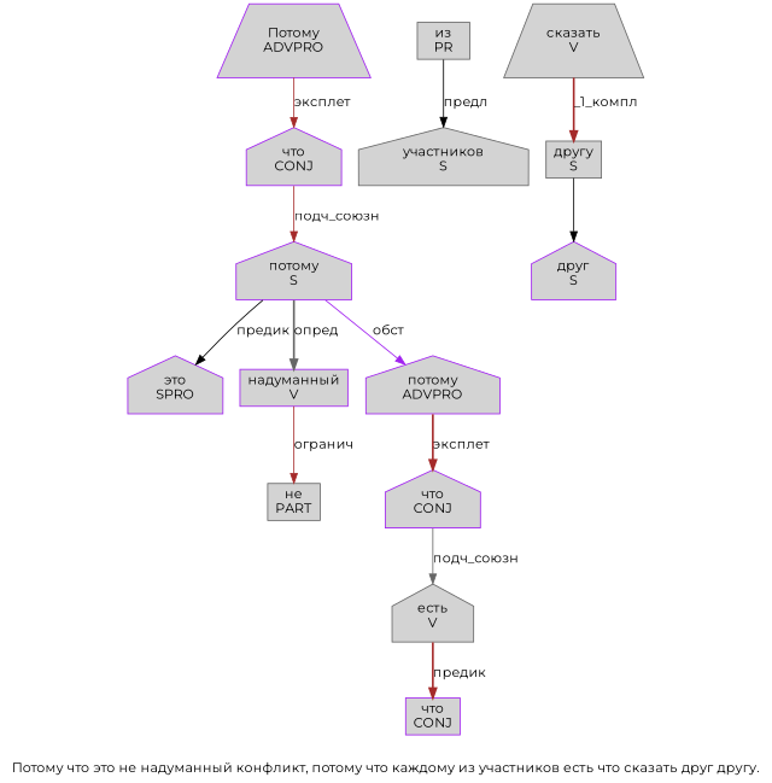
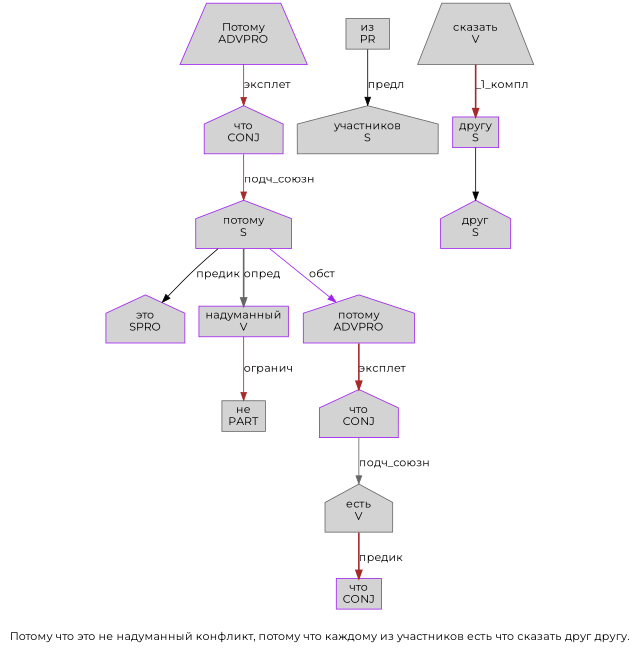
  digraph {
    fontname=Montserrat
    label="Потому что это не надуманный конфликт, потому что каждому из участников есть что сказать друг другу."
    node [color=purple fillcolor=lightgray fontname=Montserrat penwidth=1 shape=house style=filled]
    edge [color=brown fontname=Montserrat style=solid]
    n1 [label="Потому\nADVPRO" shape=trapezium]
    n2 [label="что\nCONJ"]
    n3 [label="потому\nS"]
    n4 [label="это\nSPRO"]
    n5 [label="надуманный\nV" shape=box]
    n6 [label="потому\nADVPRO"]
    n7 [color=gray40 label="не\nPART" shape=box]
    n8 [label="что\nCONJ"]
    n9 [color=gray40 label="есть\nV"]
    n10 [label="что\nCONJ" shape=box]
    n11 [color=gray40 label="из\nPR" shape=box]
    n12 [color=gray40 label="участников\nS"]
    n13 [color=gray40 label="сказать\nV" shape=trapezium]
-   n14 [color=gray40 label="другу\nS" shape=box]
+   n14 [label="другу\nS" shape=box]
    n15 [label="друг\nS"]
    n1 -> n2 [label="эксплет"]
    n2 -> n3 [label="подч_союзн"]
    n3 -> n4 [color=black label="предик"]
    n3 -> n5 [color=gray40 label="опред" style=bold]
    n3 -> n6 [color=purple label="обст"]
    n5 -> n7 [label="огранич"]
    n6 -> n8 [label="эксплет" style=bold]
    n8 -> n9 [color=gray40 label="подч_союзн"]
    n9 -> n10 [label="предик" style=bold]
    n11 -> n12 [color=black label="предл"]
    n13 -> n14 [label="_1_компл" style=bold]
    n14 -> n15 [color=black]
  }
